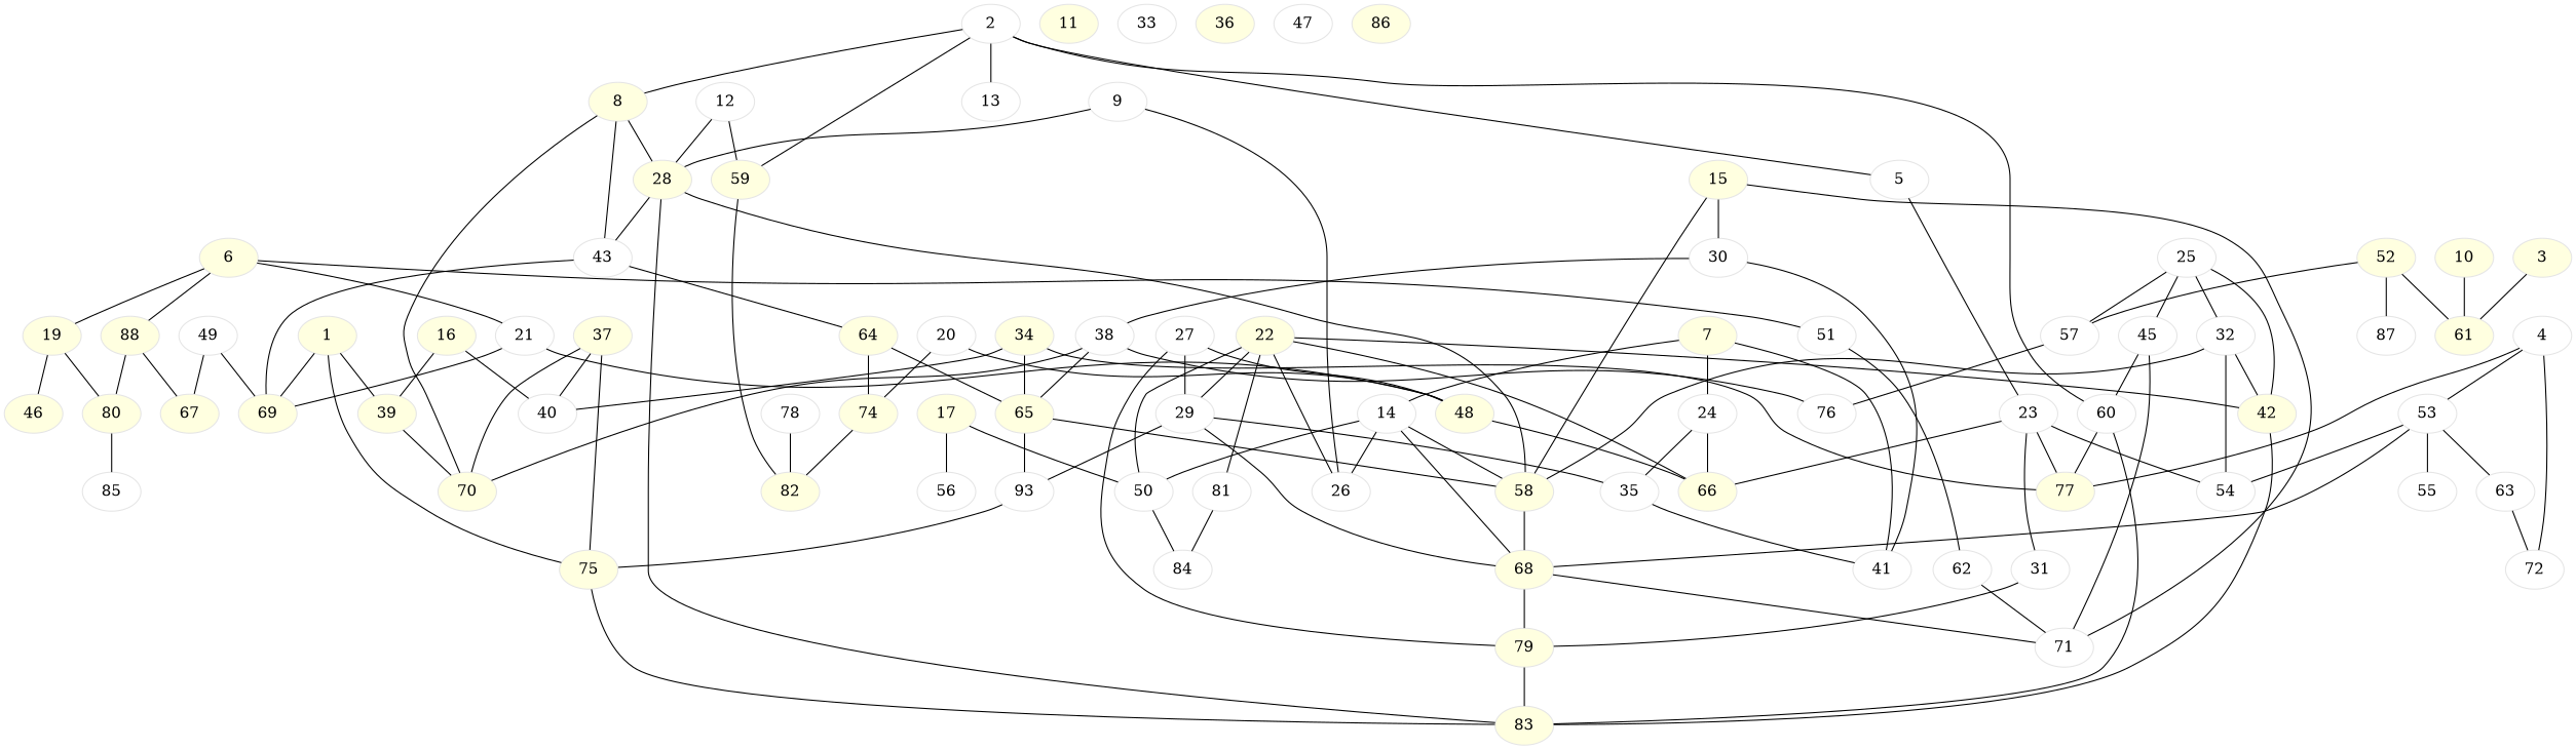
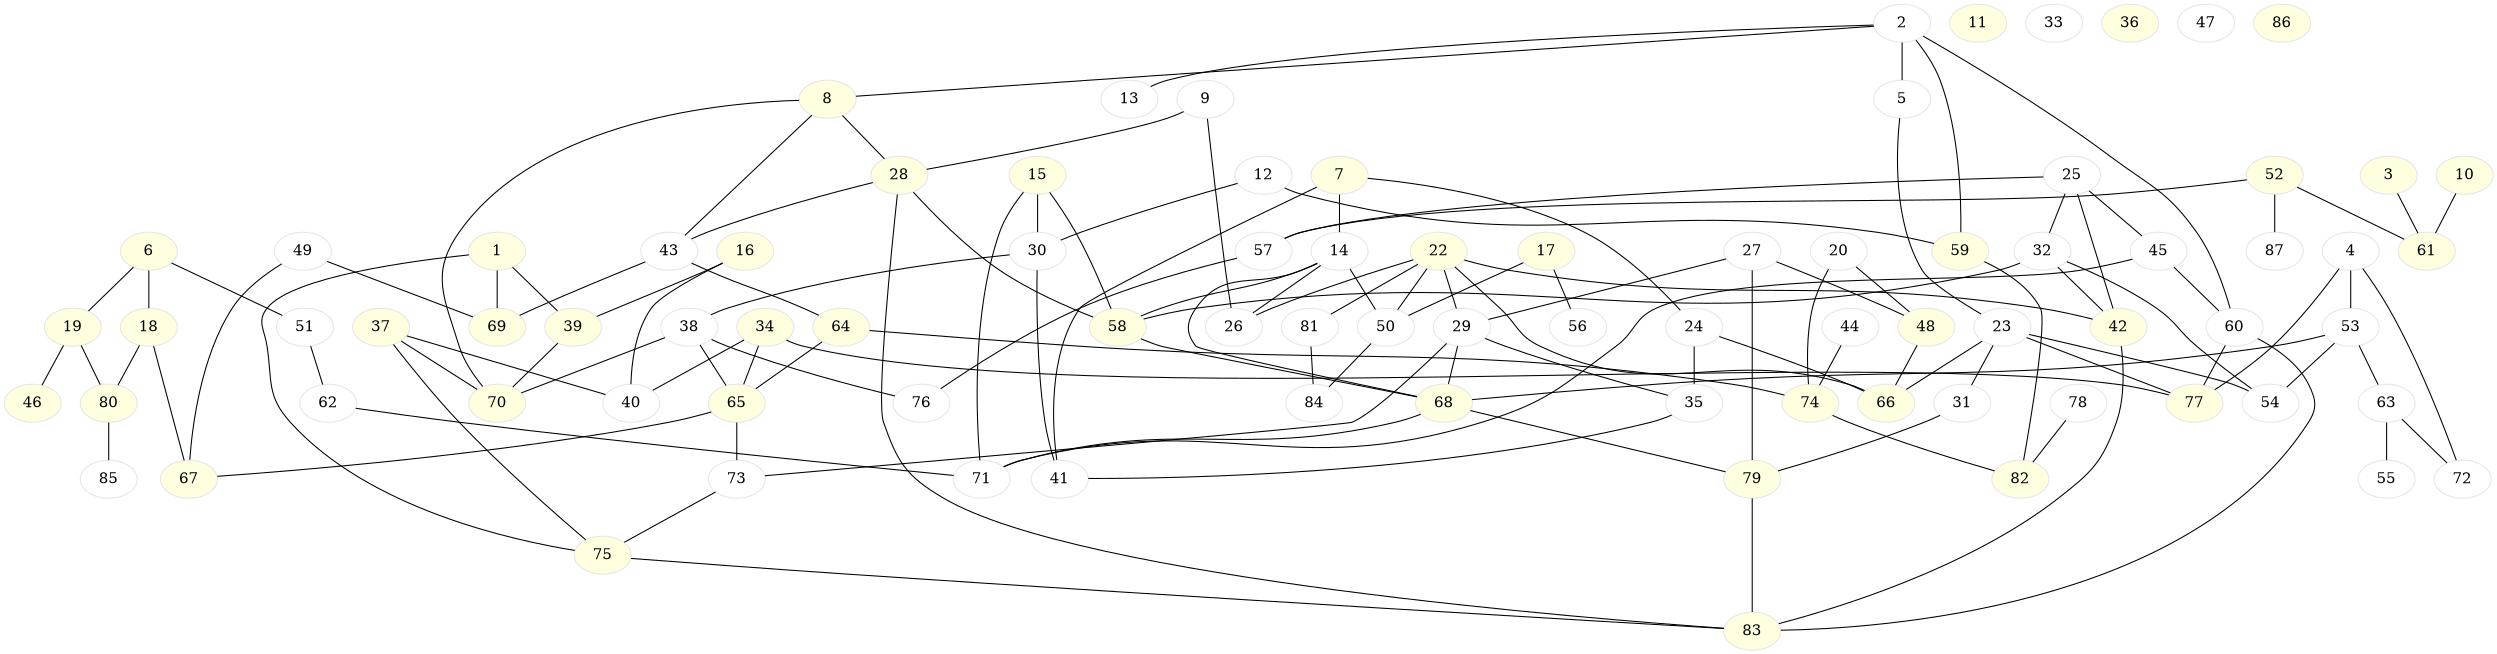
  graph {
    node [color=gray90 fillcolor=white style=filled]
    1 [fillcolor=lightyellow]
    39 [fillcolor=lightyellow]
    69 [fillcolor=lightyellow]
    75 [fillcolor=lightyellow]
    70 [fillcolor=lightyellow]
    83 [fillcolor=lightyellow]
    2
    5
    8 [fillcolor=lightyellow]
    13
    59 [fillcolor=lightyellow]
    60
    23
    28 [fillcolor=lightyellow]
    43
    82 [fillcolor=lightyellow]
    77 [fillcolor=lightyellow]
    3 [fillcolor=lightyellow]
    61 [fillcolor=lightyellow]
    4
    53
    72
    68 [fillcolor=lightyellow]
    54
    55
    63
    31
    66 [fillcolor=lightyellow]
    6 [fillcolor=lightyellow]
-   18 [fillcolor=lightyellow label=88]
+   18 [fillcolor=lightyellow]
    19 [fillcolor=lightyellow]
-   21
    51
    67 [fillcolor=lightyellow]
    80 [fillcolor=lightyellow]
    46 [fillcolor=lightyellow]
    48 [fillcolor=lightyellow]
    62
    7 [fillcolor=lightyellow]
    14
    24
    41
    26
    50
    58 [fillcolor=lightyellow]
    35
    64 [fillcolor=lightyellow]
    9
    10 [fillcolor=lightyellow]
    79 [fillcolor=lightyellow]
    11 [fillcolor=lightyellow]
    12
    30
    38
    84
    71
    15 [fillcolor=lightyellow]
    16 [fillcolor=lightyellow]
    40
    17 [fillcolor=lightyellow]
    56
    85
    20
    74 [fillcolor=lightyellow]
    22 [fillcolor=lightyellow]
    29
    42 [fillcolor=lightyellow]
    81
-   73 [label=93]
+   73
    25
    32
    45
    57
    76
    27
    65 [fillcolor=lightyellow]
    33
    34 [fillcolor=lightyellow]
    36 [fillcolor=lightyellow]
    37 [fillcolor=lightyellow]
+   44
    47
    49
    52 [fillcolor=lightyellow]
    87
    78
    86 [fillcolor=lightyellow]
    1 -- 39
    1 -- 69
    1 -- 75
    39 -- 70
    75 -- 83
    2 -- 5
    2 -- 8
    2 -- 13
    2 -- 59
    2 -- 60
    5 -- 23
    8 -- 70
    8 -- 28
    8 -- 43
    59 -- 82
    60 -- 83
    60 -- 77
    23 -- 77
    23 -- 54
    23 -- 31
    23 -- 66
    28 -- 83
    28 -- 43
    28 -- 58
    43 -- 69
    43 -- 64
    3 -- 61
    4 -- 77
    4 -- 53
    4 -- 72
    53 -- 68
    53 -- 54
-   53 -- 55
+   63 -- 55
    53 -- 63
    68 -- 79
    68 -- 71
    63 -- 72
    31 -- 79
    6 -- 18
    6 -- 19
-   6 -- 21
    6 -- 51
    18 -- 67
    18 -- 80
    19 -- 80
    19 -- 46
-   21 -- 69
-   21 -- 48
    51 -- 62
    80 -- 85
    48 -- 66
    62 -- 71
    7 -- 14
    7 -- 24
    7 -- 41
    14 -- 68
    14 -- 26
    14 -- 50
    14 -- 58
    24 -- 66
    24 -- 35
    50 -- 84
    58 -- 68
    35 -- 41
    64 -- 74
    64 -- 65
    9 -- 28
    9 -- 26
    10 -- 61
    79 -- 83
    12 -- 59
-   12 -- 28
+   12 -- 30
    30 -- 41
    30 -- 38
    38 -- 70
    38 -- 76
    38 -- 65
    15 -- 58
    15 -- 30
    15 -- 71
    16 -- 39
    16 -- 40
    17 -- 50
    17 -- 56
    20 -- 48
    20 -- 74
    74 -- 82
    22 -- 66
    22 -- 26
    22 -- 50
    22 -- 29
    22 -- 42
    22 -- 81
    29 -- 68
    29 -- 35
    29 -- 73
    42 -- 83
    81 -- 84
    73 -- 75
    25 -- 42
    25 -- 32
    25 -- 45
    25 -- 57
    32 -- 54
    32 -- 58
    32 -- 42
    45 -- 60
    45 -- 71
    57 -- 76
    27 -- 48
    27 -- 79
    27 -- 29
-   65 -- 58
+   65 -- 67
    65 -- 73
    34 -- 77
    34 -- 40
    34 -- 65
    37 -- 75
    37 -- 70
    37 -- 40
+   44 -- 74
    49 -- 69
    49 -- 67
    52 -- 61
    52 -- 57
    52 -- 87
    78 -- 82
  }
